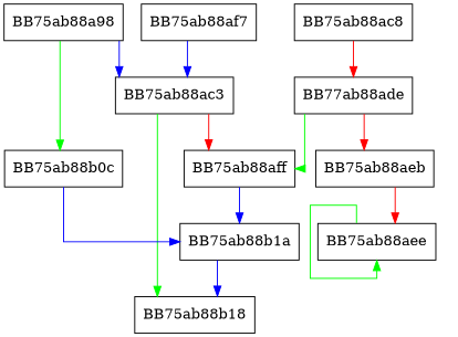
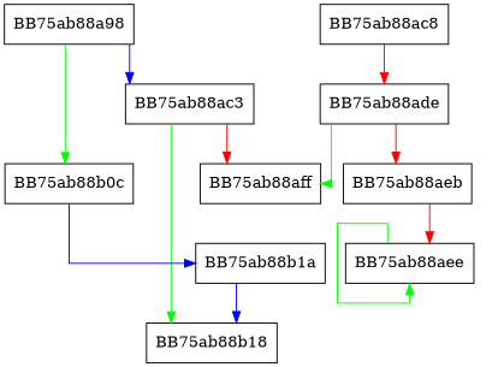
  digraph {
    splines=ortho
    node [shape=box]
    edge [color=blue]
    BB75ab88a98
    BB75ab88ac3
    BB75ab88b0c
    BB75ab88b18
    BB75ab88aff
    BB75ab88ac8
-   BB75ab88ade [label=BB77ab88ade]
+   BB75ab88ade
    BB75ab88b1a
    BB75ab88aeb
    BB75ab88aee
-   BB75ab88af7
    BB75ab88a98 -> BB75ab88ac3
    BB75ab88a98 -> BB75ab88b0c [color=green]
    BB75ab88ac3 -> BB75ab88b18 [color=green]
    BB75ab88ac3 -> BB75ab88aff [color=red]
    BB75ab88b0c -> BB75ab88b1a
-   BB75ab88aff -> BB75ab88b1a
    BB75ab88ac8 -> BB75ab88ade [color=red]
    BB75ab88ade -> BB75ab88aff [color=green]
    BB75ab88ade -> BB75ab88aeb [color=red]
    BB75ab88b1a -> BB75ab88b18
    BB75ab88aeb -> BB75ab88aee [color=red]
    BB75ab88aee -> BB75ab88aee [color=green]
-   BB75ab88af7 -> BB75ab88ac3
  }
